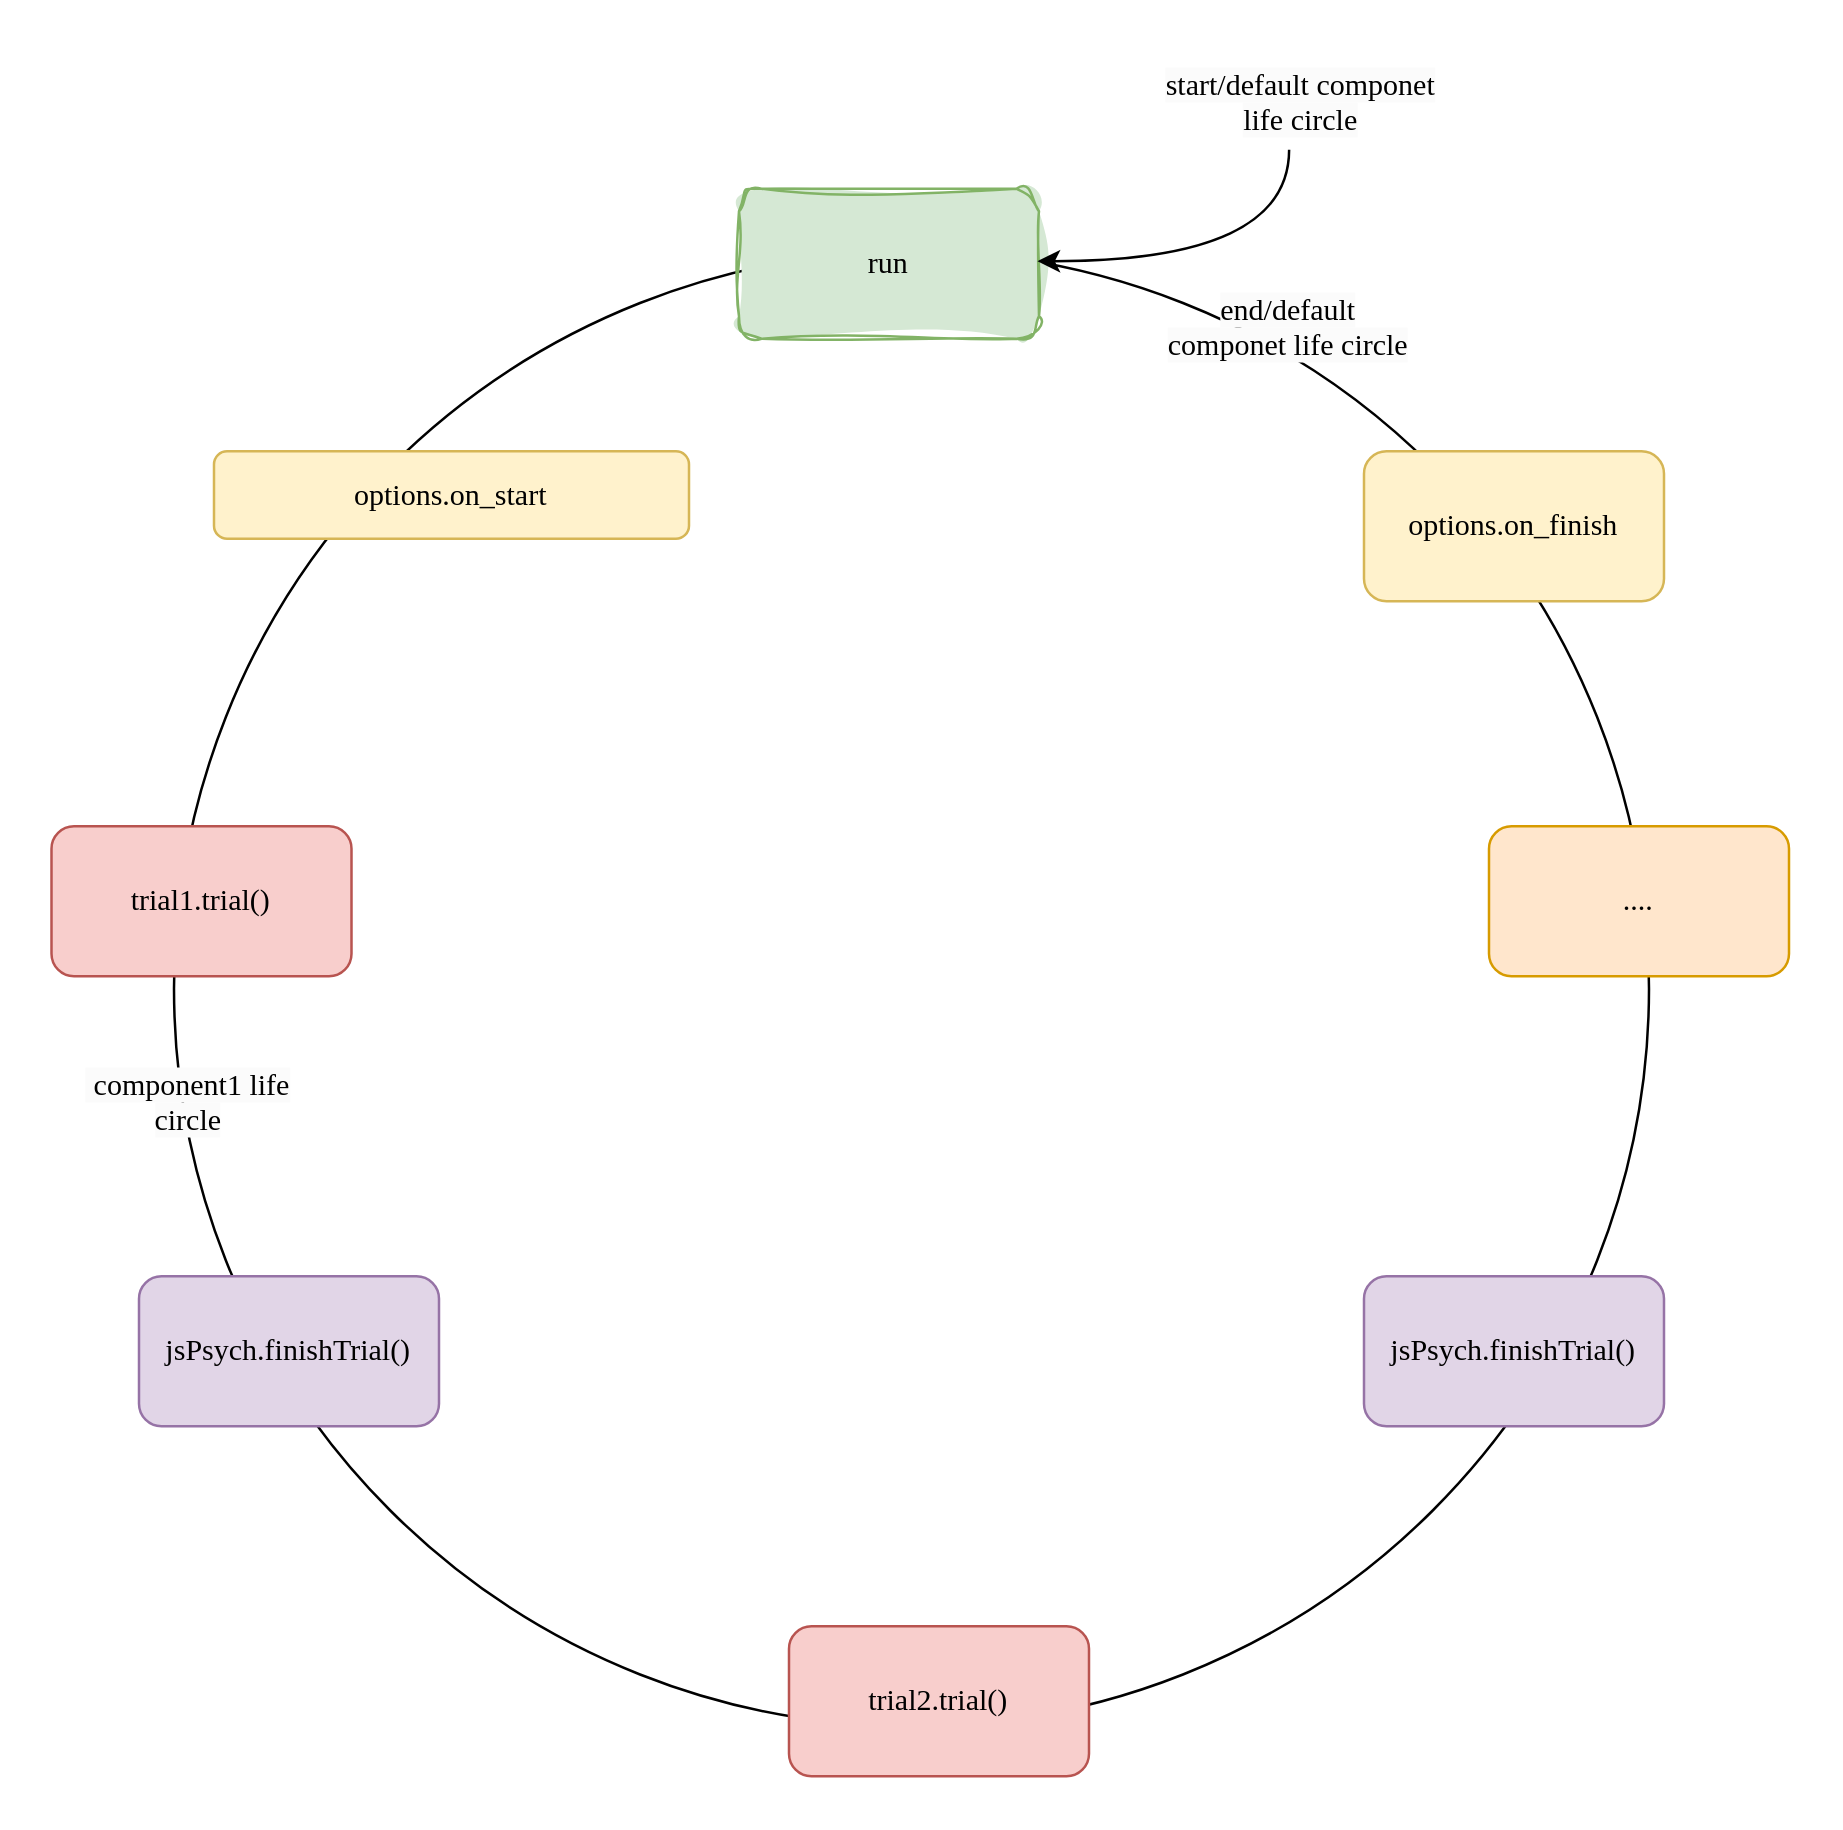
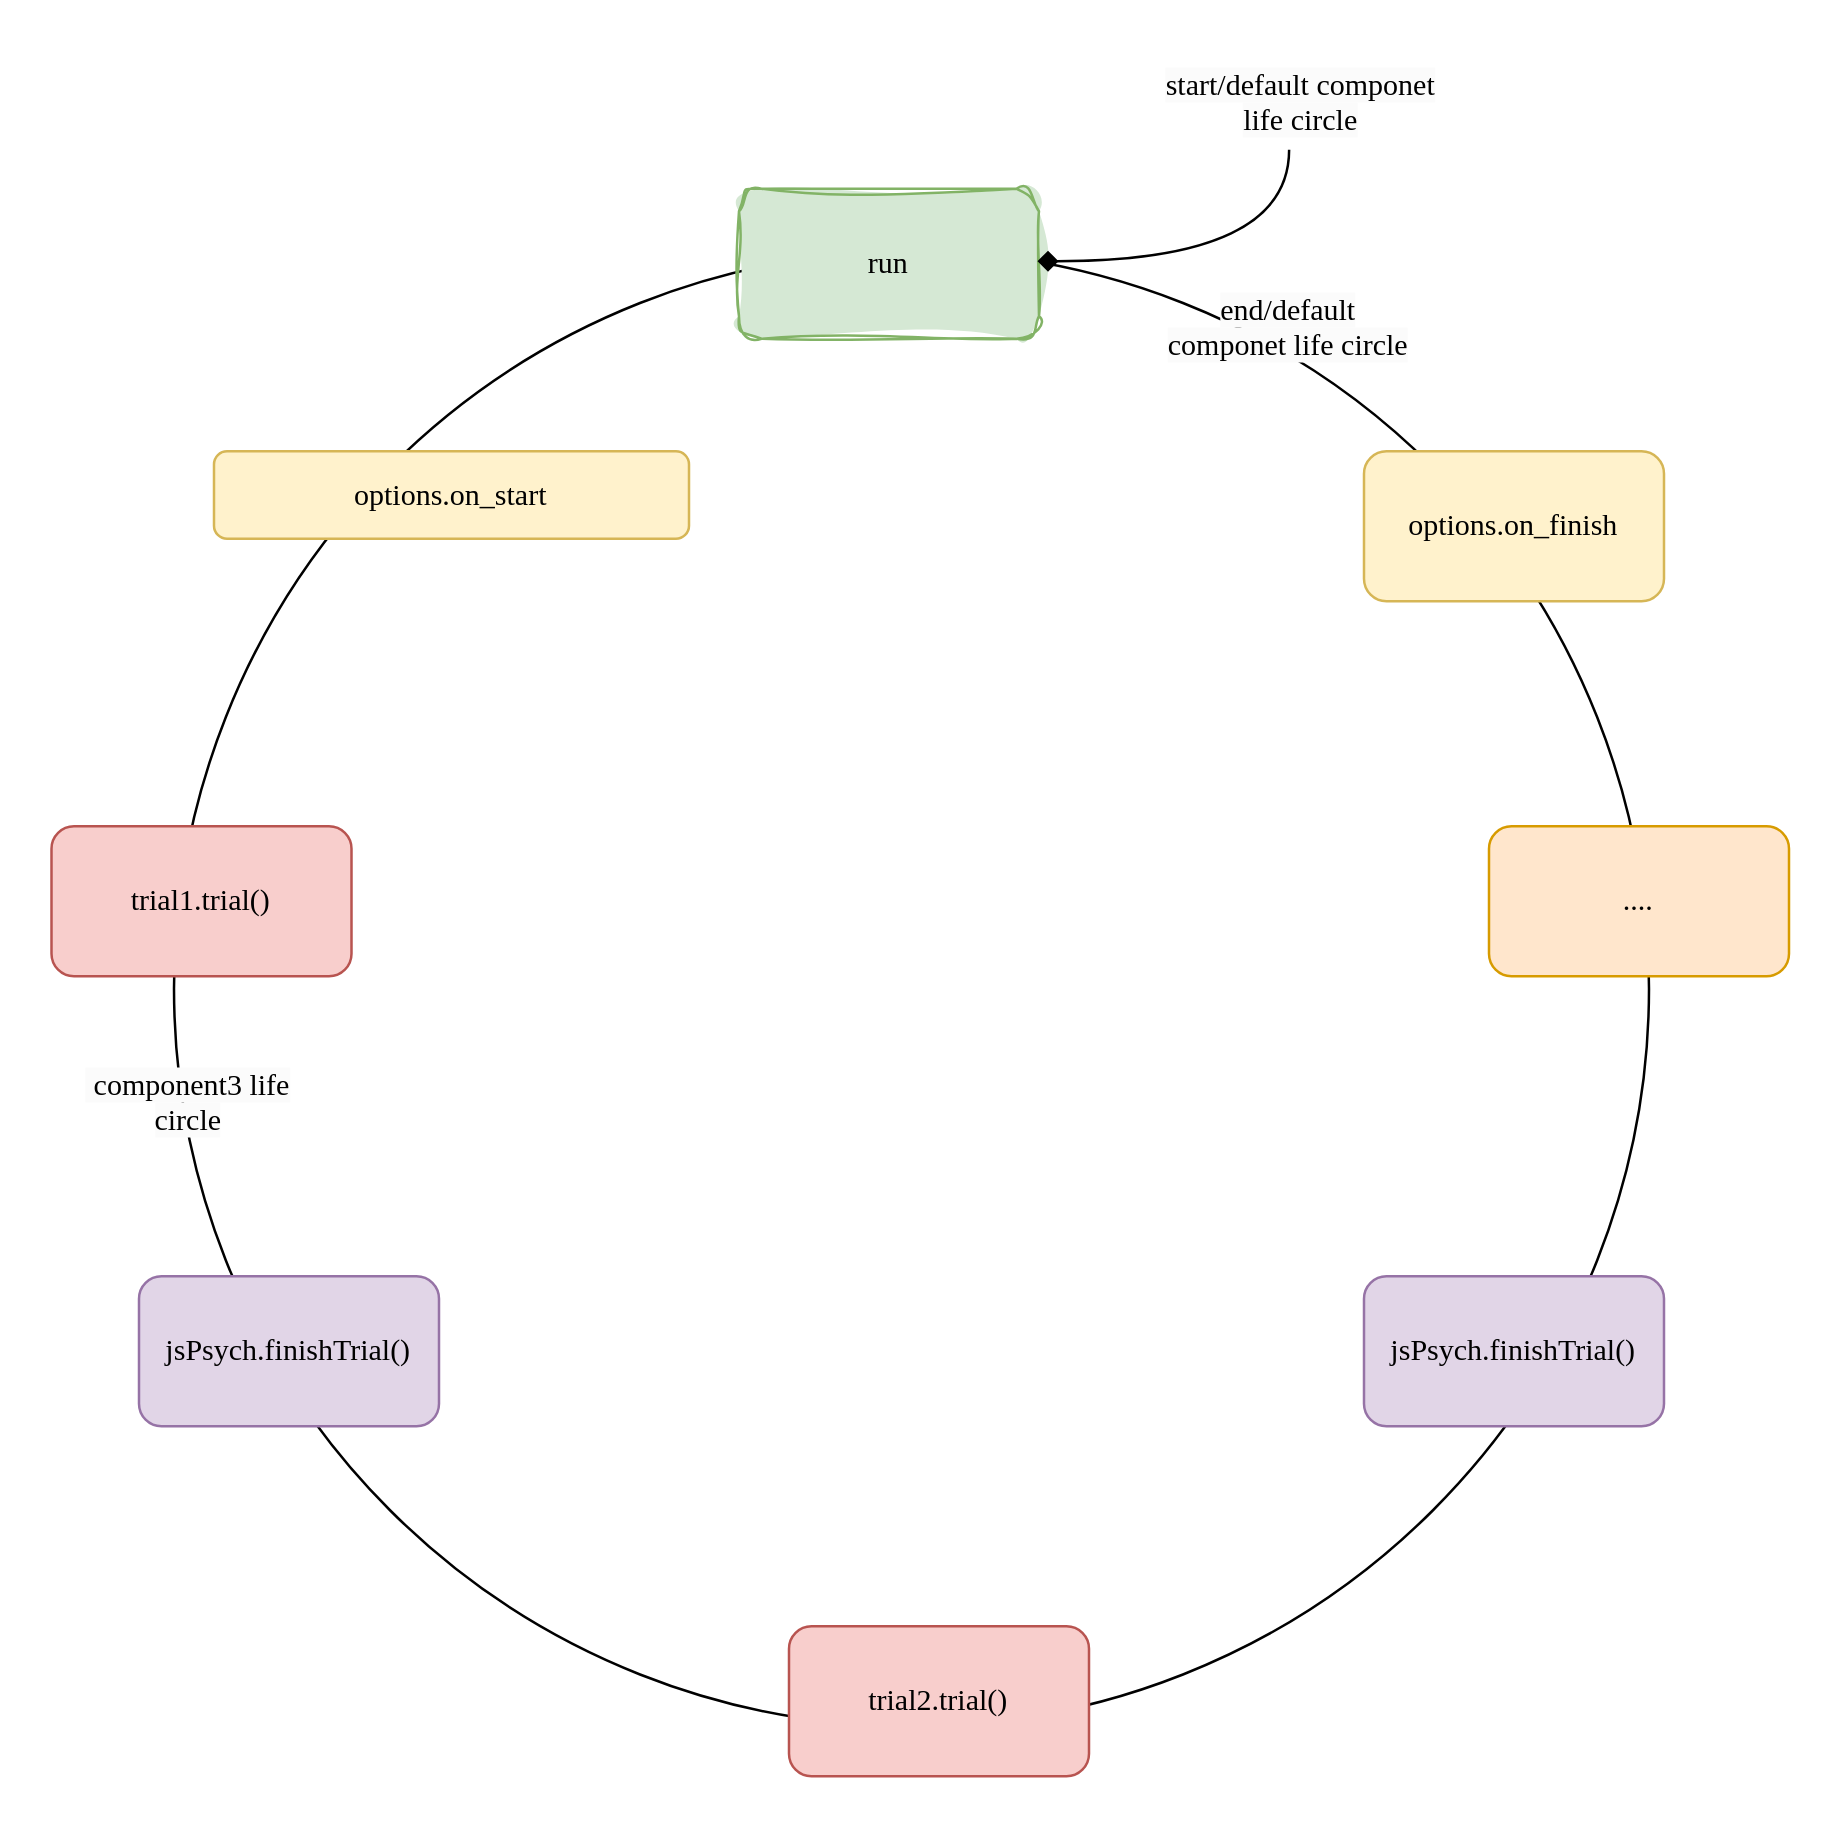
  <mxCell id="0" />
  <mxCell id="1" parent="0" />
  <mxCell id="2" value="" style="ellipse;whiteSpace=wrap;html=1;aspect=fixed;fillStyle=hachure;fontFamily=Comic Sans MS;" vertex="1" parent="1"><mxGeometry x="69" y="100" width="590" height="590" as="geometry" /></mxCell>
  <mxCell id="3" value="run" style="rounded=1;whiteSpace=wrap;html=1;sketch=1;curveFitting=1;jiggle=2;shadow=0;fontFamily=Comic Sans MS;fillColor=#d5e8d4;strokeColor=#82b366;fillStyle=solid;" vertex="1" parent="1"><mxGeometry x="295" y="75" width="120" height="60" as="geometry" /></mxCell>
  <mxCell id="4" value="options.on_start" style="rounded=1;whiteSpace=wrap;html=1;glass=0;fontFamily=Comic Sans MS;fillColor=#fff2cc;strokeColor=#d6b656;" vertex="1" parent="1"><mxGeometry x="85" y="180" width="190" height="35" as="geometry" /></mxCell>
  <mxCell id="5" value="options.on_finish" style="rounded=1;whiteSpace=wrap;html=1;glass=0;fontFamily=Comic Sans MS;fillColor=#fff2cc;strokeColor=#d6b656;fillStyle=solid;" vertex="1" parent="1"><mxGeometry x="545" y="180" width="120" height="60" as="geometry" /></mxCell>
  <mxCell id="6" value="trial1.trial()" style="rounded=1;whiteSpace=wrap;html=1;glass=0;fontFamily=Comic Sans MS;fillColor=#f8cecc;strokeColor=#b85450;" vertex="1" parent="1"><mxGeometry x="20" y="330" width="120" height="60" as="geometry" /></mxCell>
  <mxCell id="7" value="trial2.trial()" style="rounded=1;whiteSpace=wrap;html=1;glass=0;fontFamily=Comic Sans MS;fillStyle=solid;fillColor=#f8cecc;strokeColor=#b85450;" vertex="1" parent="1"><mxGeometry x="315" y="650" width="120" height="60" as="geometry" /></mxCell>
  <mxCell id="8" value="...." style="rounded=1;whiteSpace=wrap;html=1;glass=0;fontFamily=Comic Sans MS;fillColor=#ffe6cc;strokeColor=#d79b00;" vertex="1" parent="1"><mxGeometry x="595" y="330" width="120" height="60" as="geometry" /></mxCell>
  <mxCell id="9" value="jsPsych.finishTrial()" style="rounded=1;whiteSpace=wrap;html=1;glass=0;fontFamily=Comic Sans MS;fillColor=#e1d5e7;strokeColor=#9673a6;" vertex="1" parent="1"><mxGeometry x="55" y="510" width="120" height="60" as="geometry" /></mxCell>
  <mxCell id="10" value="jsPsych.finishTrial()" style="rounded=1;whiteSpace=wrap;html=1;glass=0;fontFamily=Comic Sans MS;fillColor=#e1d5e7;strokeColor=#9673a6;" vertex="1" parent="1"><mxGeometry x="545" y="510" width="120" height="60" as="geometry" /></mxCell>
- <mxCell id="11" style="edgeStyle=orthogonalEdgeStyle;rounded=0;orthogonalLoop=1;jettySize=auto;html=1;curved=1;entryX=0.995;entryY=0.483;entryDx=0;entryDy=0;entryPerimeter=0;exitX=0.455;exitY=0.985;exitDx=0;exitDy=0;exitPerimeter=0;" edge="1" parent="1" source="12" target="3"><mxGeometry relative="1" as="geometry"><mxPoint x="555.5" y="87.08" as="sourcePoint" /><mxPoint x="425" y="100" as="targetPoint" /></mxGeometry></mxCell>
+ <mxCell id="11" style="edgeStyle=orthogonalEdgeStyle;rounded=0;orthogonalLoop=1;jettySize=auto;html=1;curved=1;entryX=0.995;entryY=0.483;entryDx=0;entryDy=0;entryPerimeter=0;exitX=0.455;exitY=0.985;exitDx=0;exitDy=0;exitPerimeter=0;endArrow=diamond;" edge="1" parent="1" source="12" target="3"><mxGeometry relative="1" as="geometry"><mxPoint x="555.5" y="87.08" as="sourcePoint" /><mxPoint x="425" y="100" as="targetPoint" /></mxGeometry></mxCell>
  <mxCell id="12" value="&lt;span style=&quot;color: rgb(0, 0, 0); font-size: 12px; font-style: normal; font-variant-ligatures: normal; font-variant-caps: normal; font-weight: 400; letter-spacing: normal; orphans: 2; text-indent: 0px; text-transform: none; widows: 2; word-spacing: 0px; -webkit-text-stroke-width: 0px; white-space: normal; background-color: rgb(251, 251, 251); text-decoration-thickness: initial; text-decoration-style: initial; text-decoration-color: initial; float: none; display: inline !important;&quot;&gt;start/default componet life circle&lt;/span&gt;" style="text;whiteSpace=wrap;html=1;align=center;fontFamily=Comic Sans MS;" vertex="1" parent="1"><mxGeometry x="465" y="20" width="110" height="40" as="geometry" /></mxCell>
- <mxCell id="13" value="&lt;span style=&quot;color: rgb(0, 0, 0); font-size: 12px; font-style: normal; font-variant-ligatures: normal; font-variant-caps: normal; font-weight: 400; letter-spacing: normal; orphans: 2; text-indent: 0px; text-transform: none; widows: 2; word-spacing: 0px; -webkit-text-stroke-width: 0px; white-space: normal; background-color: rgb(251, 251, 251); text-decoration-thickness: initial; text-decoration-style: initial; text-decoration-color: initial; float: none; display: inline !important;&quot;&gt;&amp;nbsp;component1 life circle&lt;/span&gt;" style="text;whiteSpace=wrap;html=1;align=center;fontFamily=Comic Sans MS;" vertex="1" parent="1"><mxGeometry x="20" y="420" width="110" height="40" as="geometry" /></mxCell>
+ <mxCell id="13" value="&lt;span style=&quot;color: rgb(0, 0, 0); font-size: 12px; font-style: normal; font-variant-ligatures: normal; font-variant-caps: normal; font-weight: 400; letter-spacing: normal; orphans: 2; text-indent: 0px; text-transform: none; widows: 2; word-spacing: 0px; -webkit-text-stroke-width: 0px; white-space: normal; background-color: rgb(251, 251, 251); text-decoration-thickness: initial; text-decoration-style: initial; text-decoration-color: initial; float: none; display: inline !important;&quot;&gt;&amp;nbsp;component3 life circle&lt;/span&gt;" style="text;whiteSpace=wrap;html=1;align=center;fontFamily=Comic Sans MS;" vertex="1" parent="1"><mxGeometry x="20" y="420" width="110" height="40" as="geometry" /></mxCell>
  <mxCell id="14" value="&lt;span style=&quot;color: rgb(0, 0, 0); font-family: &amp;quot;Comic Sans MS&amp;quot;; font-size: 12px; font-style: normal; font-variant-ligatures: normal; font-variant-caps: normal; font-weight: 400; letter-spacing: normal; orphans: 2; text-indent: 0px; text-transform: none; widows: 2; word-spacing: 0px; -webkit-text-stroke-width: 0px; white-space: normal; background-color: rgb(251, 251, 251); text-decoration-thickness: initial; text-decoration-style: initial; text-decoration-color: initial; float: none; display: inline !important;&quot;&gt;end/default componet life circle&lt;/span&gt;" style="text;whiteSpace=wrap;html=1;align=center;" vertex="1" parent="1"><mxGeometry x="465" y="110" width="100" height="40" as="geometry" /></mxCell>
  <mxCell id="15" style="edgeStyle=orthogonalEdgeStyle;rounded=0;orthogonalLoop=1;jettySize=auto;html=1;exitX=0.5;exitY=1;exitDx=0;exitDy=0;" edge="1" parent="1" source="14" target="14"><mxGeometry relative="1" as="geometry" /></mxCell>
  <mxCell id="16" style="edgeStyle=orthogonalEdgeStyle;rounded=0;orthogonalLoop=1;jettySize=auto;html=1;exitX=0.5;exitY=1;exitDx=0;exitDy=0;" edge="1" parent="1" source="14" target="14"><mxGeometry relative="1" as="geometry" /></mxCell>
